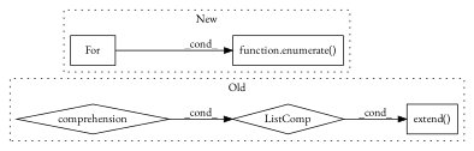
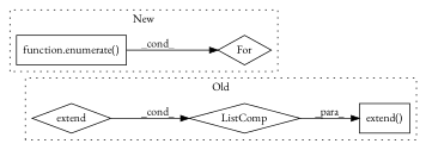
  digraph {
    fontname="EB Garamond"
    rankdir=LR
    node [a=75 fontname="EB Garamond" shape=diamond]
    edge [fontname="EB Garamond"]
    n1 [l="19,1" label="extend()" s="1144,1181" shape=box]
-   n2 [a=45 l=3 label=comprehension s=1115]
+   n2 [a=45 l=3 label=extend s=1115]
    n3 [a=106 l=50 label=ListComp s=1085]
    n4 [l="10,1" label="function.enumerate()" s="891,909" shape=box]
-   n5 [a=107 l="4,18" label=For s="880,910" shape=box]
+   n5 [a=107 l="4,18" label=For s="880,910"]
    subgraph cluster_1 {
      label=Old
      style=dotted
      n1
      n2
      n3
    }
    subgraph cluster_2 {
      label=New
      style=dotted
      n4
      n5
    }
    n2 -> n3 [label=_cond_]
-   n3 -> n1 [label=_cond_]
-   n5 -> n4 [label=_cond_]
+   n3 -> n1 [label=_para_]
+   n4 -> n5 [label=_cond_]
  }
